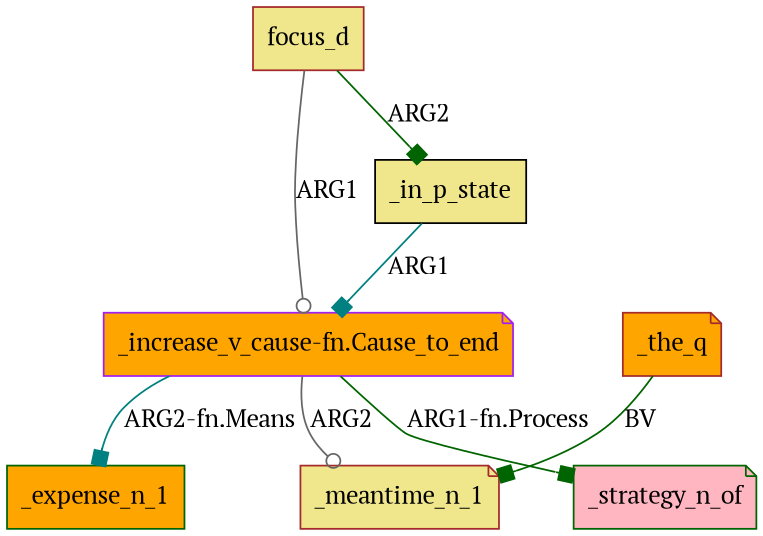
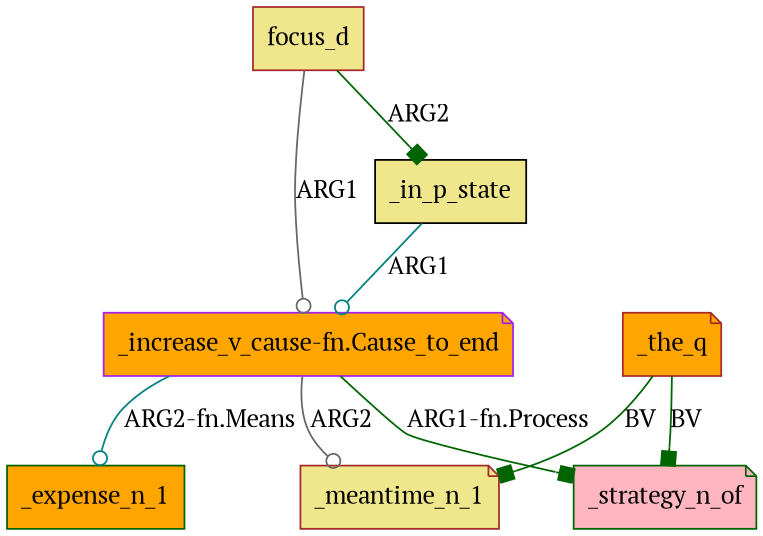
  digraph {
    fontname="PT Serif"
    node [color=brown fillcolor=orange fontname="PT Serif" shape=note style=filled]
    edge [arrowhead=odot color=darkgreen fontname="PT Serif"]
    "_increase_v_cause-fn.Cause_to_end" [color=purple]
    _expense_n_1 [color=darkgreen shape=box]
    _strategy_n_of [color=darkgreen fillcolor=lightpink]
    _meantime_n_1 [fillcolor=khaki]
    focus_d [fillcolor=khaki shape=box]
    _in_p_state [color=black fillcolor=khaki shape=box]
    _the_q
-   "_increase_v_cause-fn.Cause_to_end" -> _expense_n_1 [arrowhead=box color=teal label="ARG2-fn.Means"]
+   "_increase_v_cause-fn.Cause_to_end" -> _expense_n_1 [color=teal label="ARG2-fn.Means"]
    "_increase_v_cause-fn.Cause_to_end" -> _strategy_n_of [arrowhead=box label="ARG1-fn.Process"]
    "_increase_v_cause-fn.Cause_to_end" -> _meantime_n_1 [color=gray40 label=ARG2]
    focus_d -> "_increase_v_cause-fn.Cause_to_end" [color=gray40 label=ARG1]
    focus_d -> _in_p_state [arrowhead=box label=ARG2]
-   _in_p_state -> "_increase_v_cause-fn.Cause_to_end" [arrowhead=box color=teal label=ARG1]
+   _in_p_state -> "_increase_v_cause-fn.Cause_to_end" [color=teal label=ARG1]
+   _the_q -> _strategy_n_of [arrowhead=box label=BV]
    _the_q -> _meantime_n_1 [arrowhead=box label=BV]
  }
